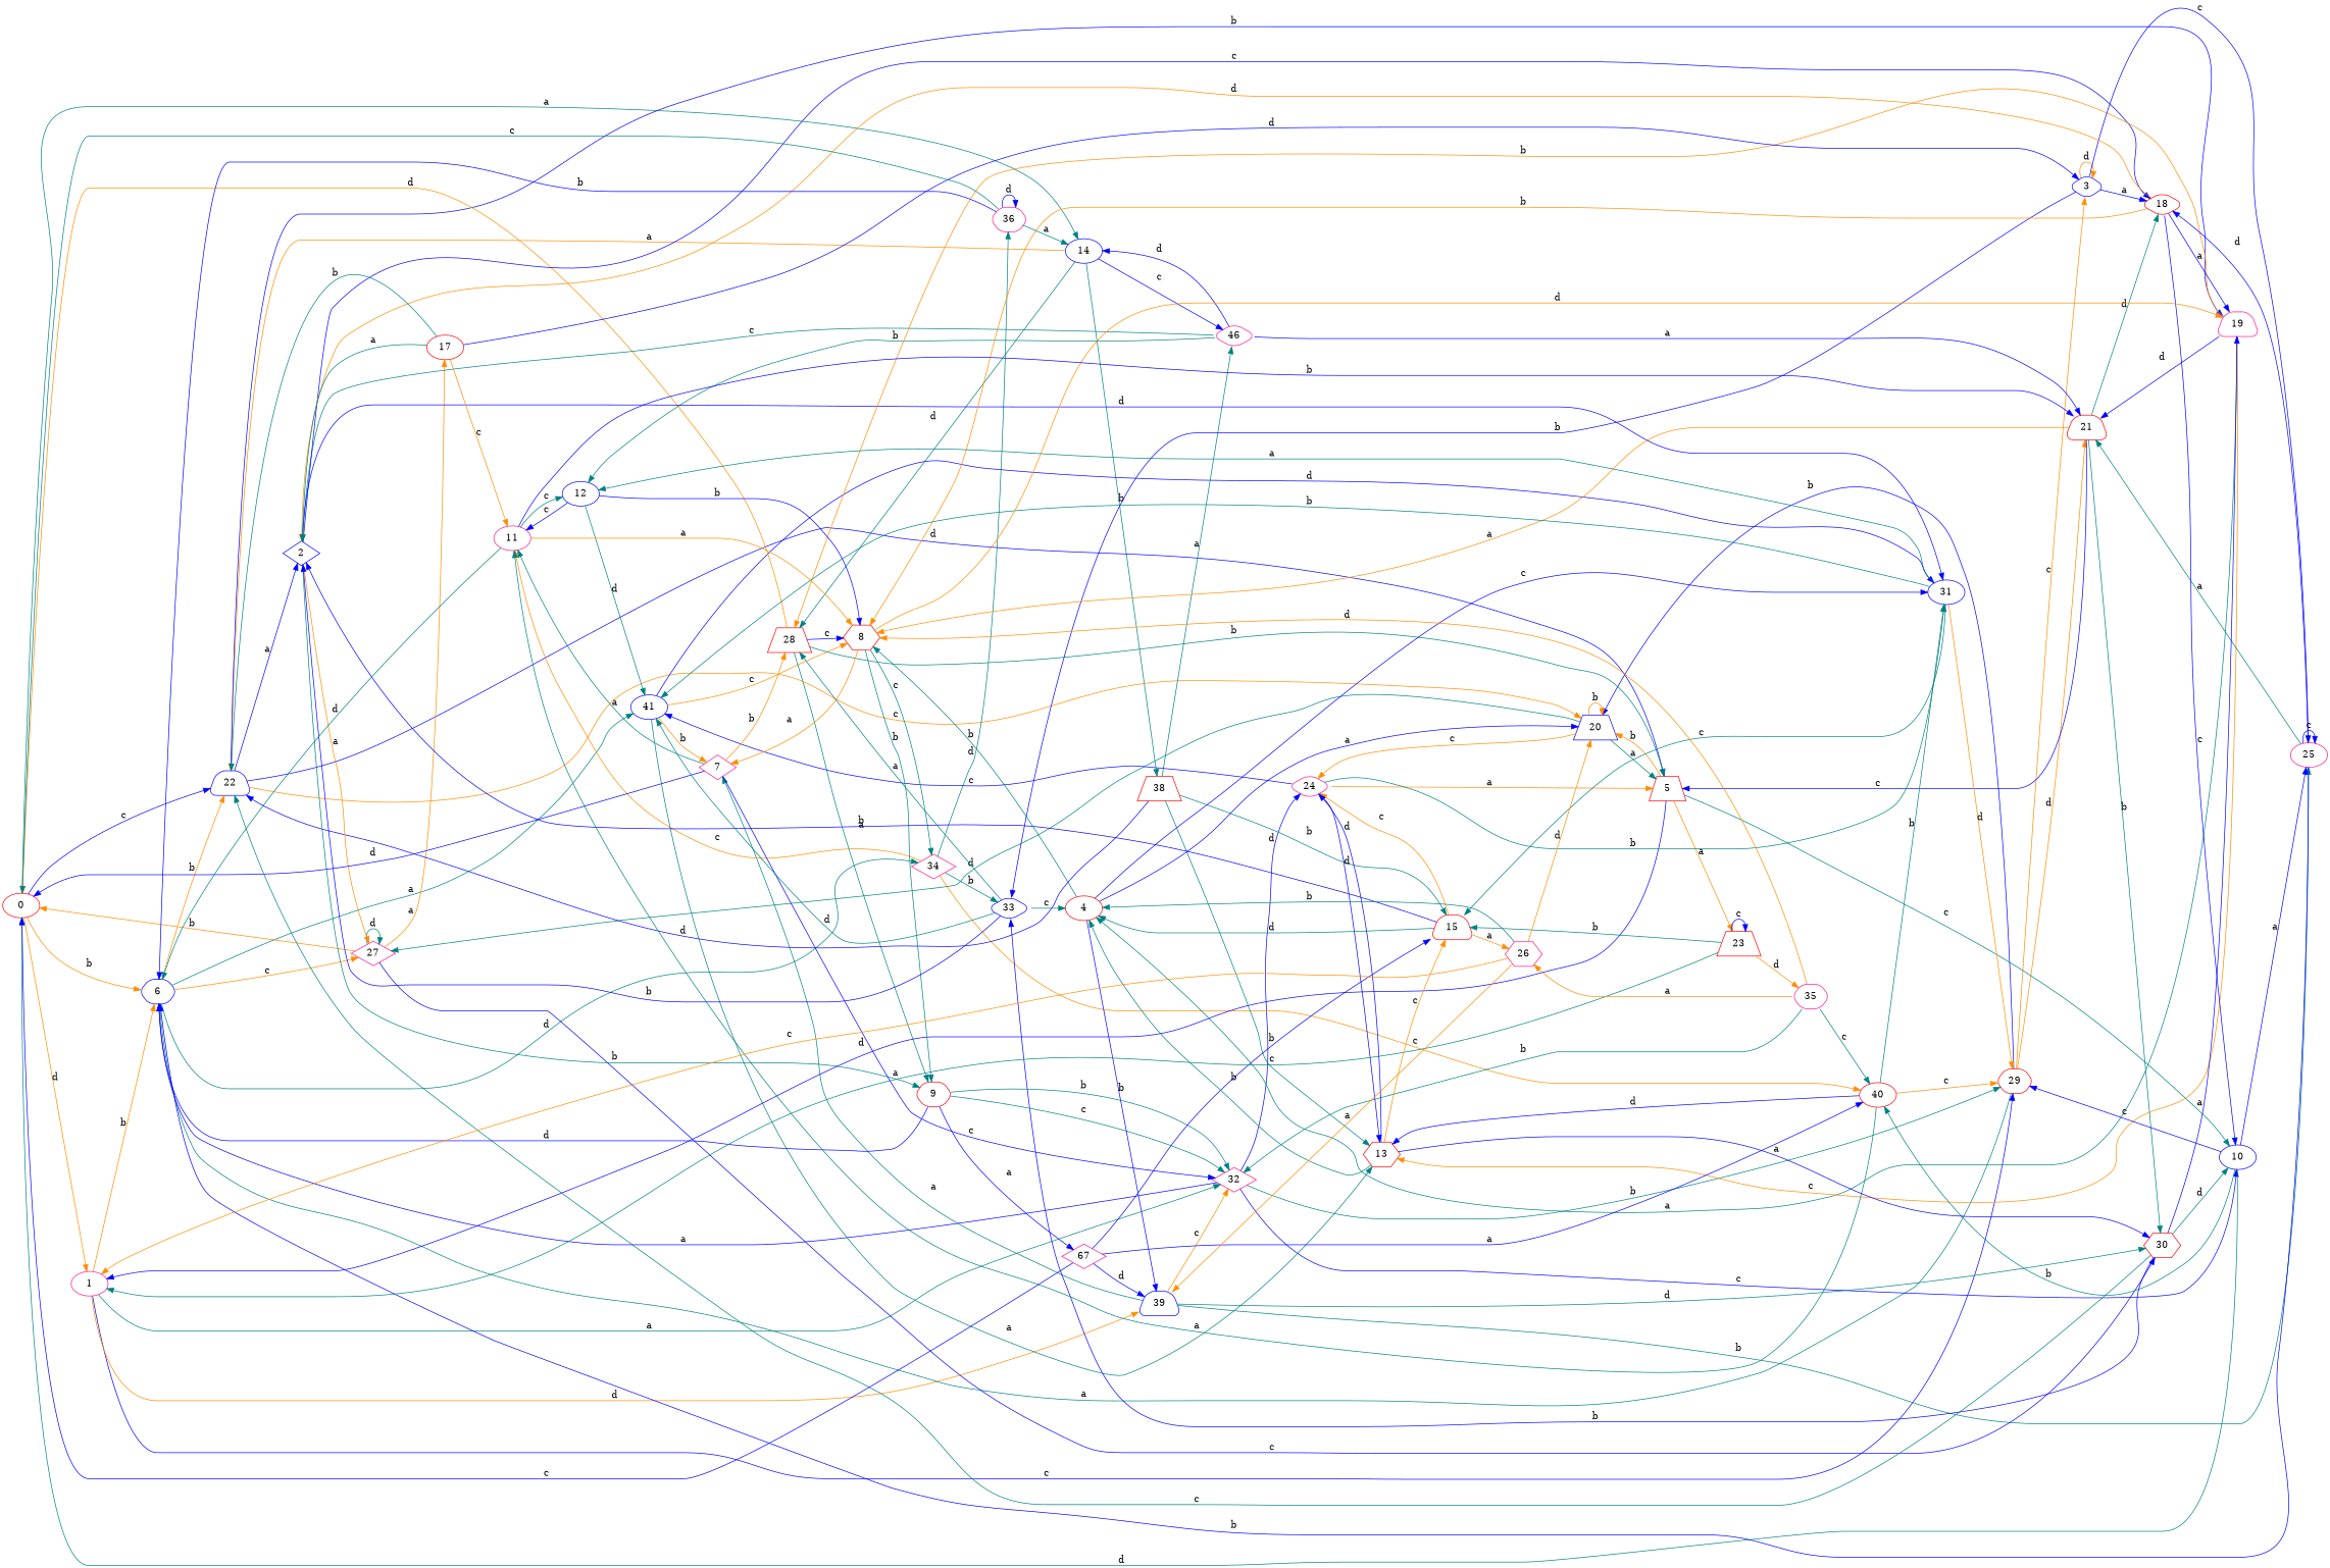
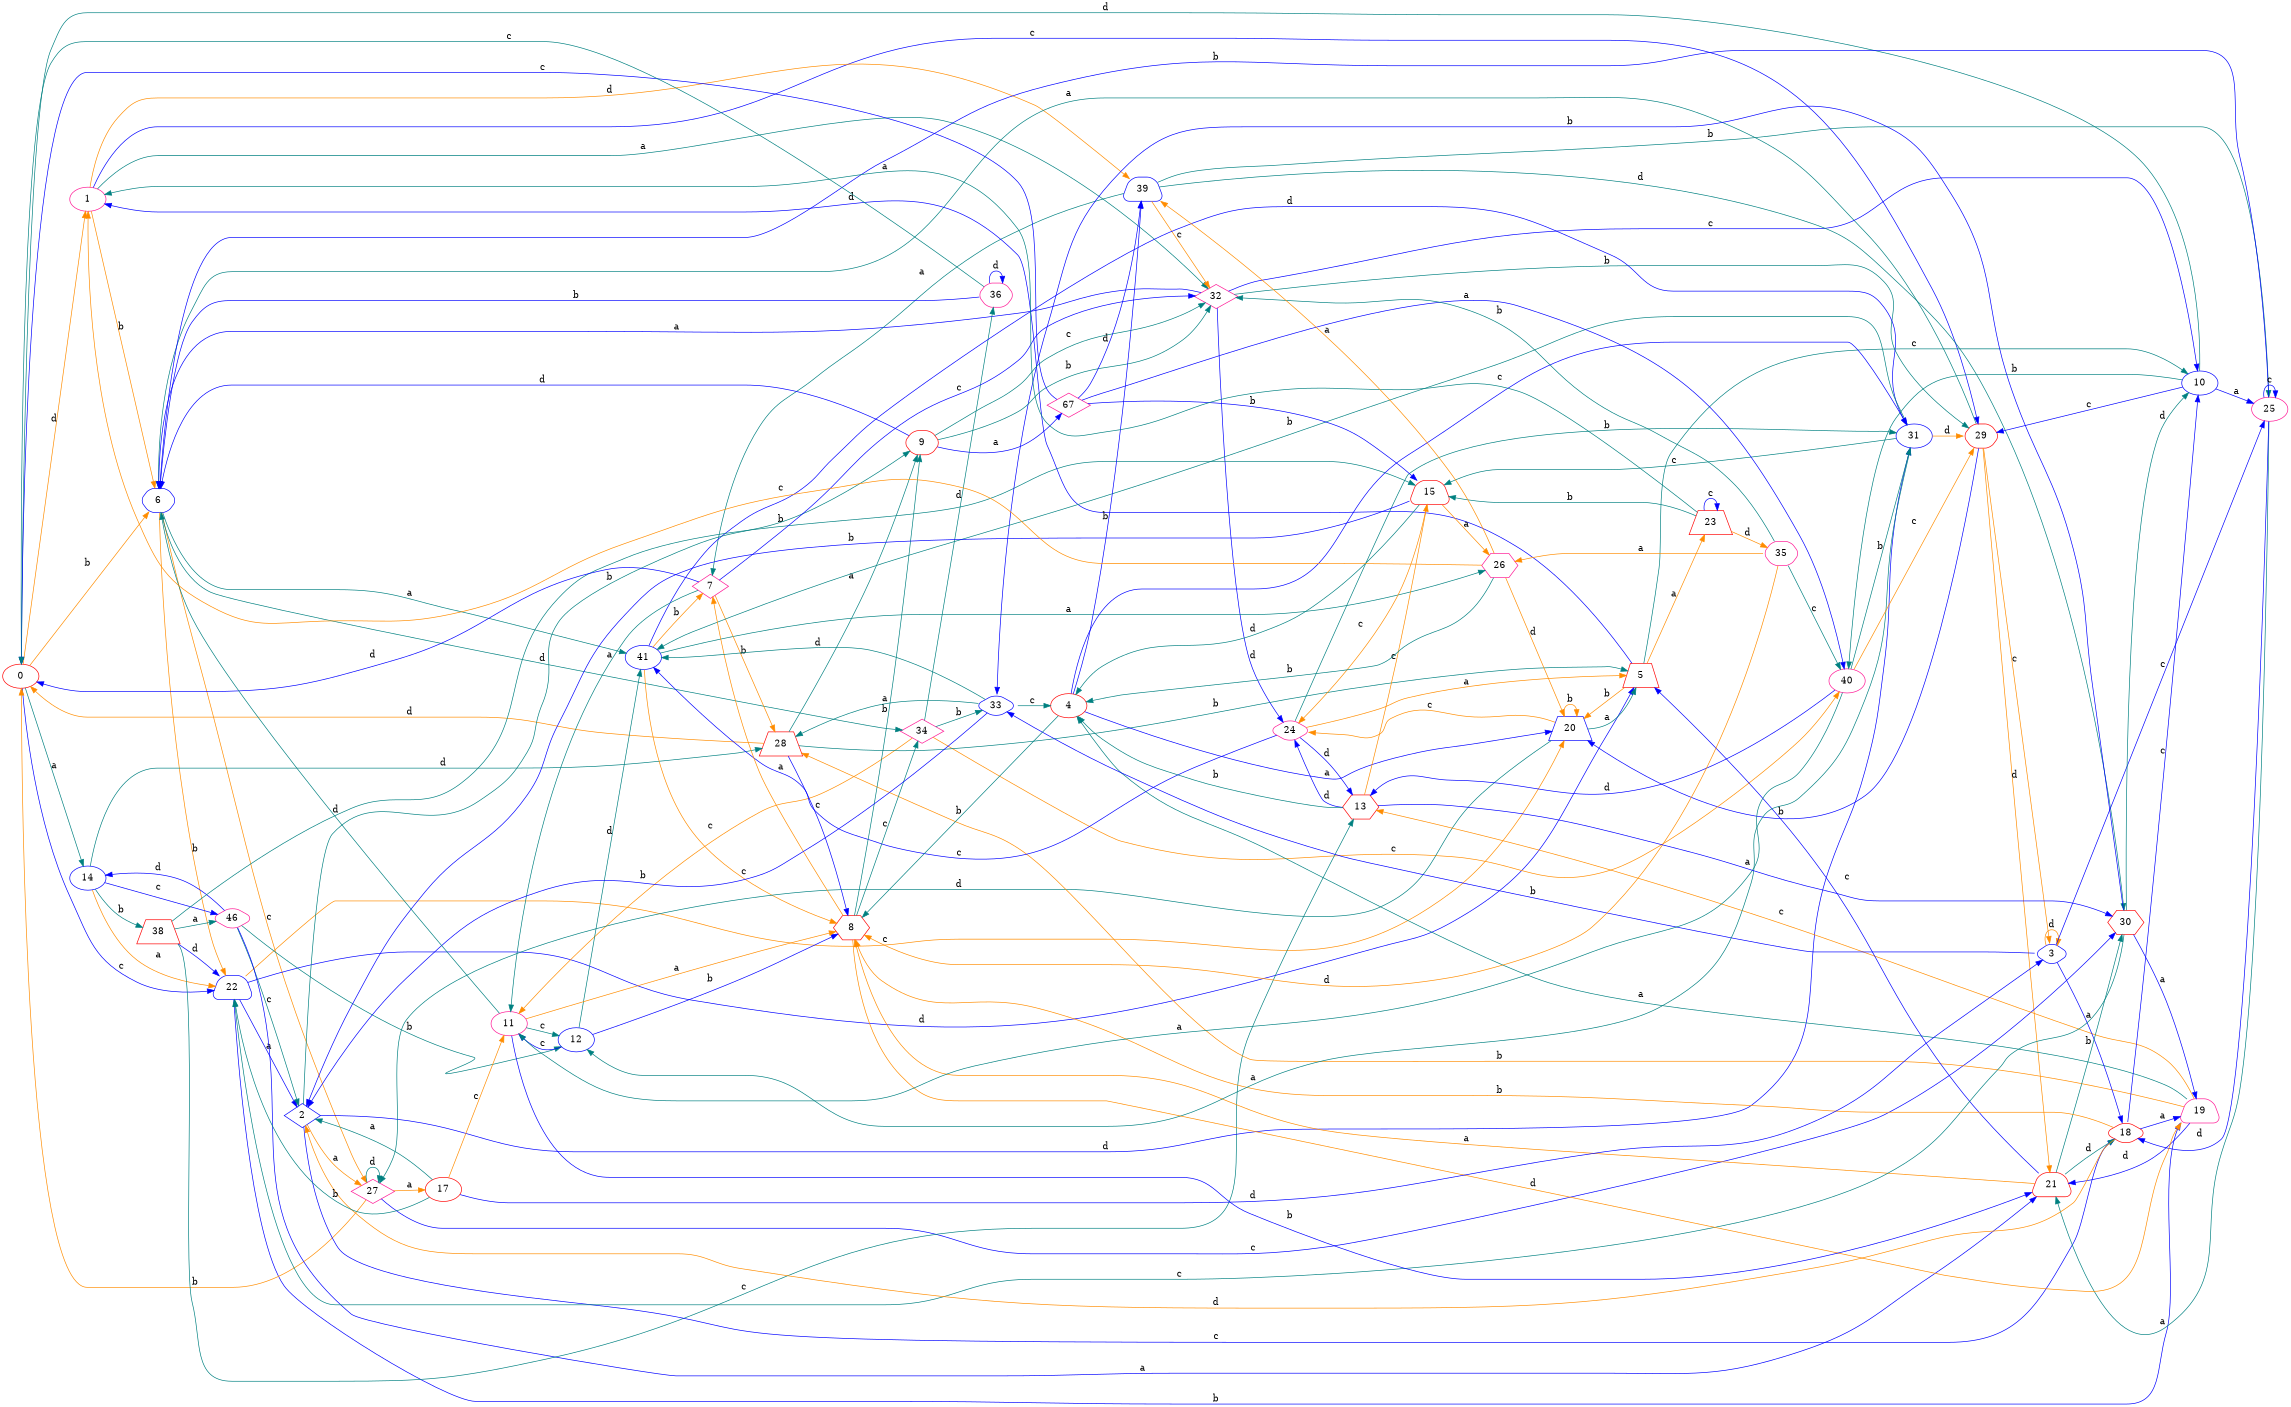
  digraph {
    rankdir=LR
    node [color=red fillcolor=white shape=ellipse style="rounded,filled"]
    edge [color=teal]
    n1 [label=0]
    n2 [color=deeppink label=1 style=filled]
    n3 [color=blue label=6 shape=hexagon]
    n4 [color=blue label=14 style=filled]
    n5 [color=blue label=22 shape=trapezium]
    n6 [label=29 shape=hexagon]
    n7 [color=deeppink label=32 shape=diamond style=filled]
    n8 [color=blue label=39 shape=trapezium]
    n9 [color=deeppink label=27 shape=diamond style=filled]
    n10 [color=deeppink label=34 shape=diamond style=filled]
    n11 [color=blue label=41 style=filled]
    n12 [label=28 shape=trapezium style=filled]
    n13 [color=deeppink label=46 shape=diamond]
    n14 [label=38 shape=trapezium style=filled]
    n15 [color=blue label=2 shape=diamond style=filled]
    n16 [color=blue label=20 shape=trapezium style=filled]
    n17 [label=5 shape=trapezium style=filled]
    n18 [color=deeppink label=19 shape=trapezium]
    n19 [color=blue label=3 shape=diamond]
    n20 [label=21 shape=trapezium]
    n21 [color=blue label=10]
    n22 [color=deeppink label=24 shape=diamond]
    n23 [color=deeppink label=25]
    n24 [color=deeppink label=7 shape=diamond style=filled]
    n25 [label=30 shape=hexagon style=filled]
    n26 [label=9 shape=hexagon]
    n27 [label=18 shape=diamond]
    n28 [color=blue label=31 style=filled]
    n29 [color=deeppink label=67 shape=diamond style=filled]
    n30 [label=8 shape=hexagon style=filled]
    n31 [label=17]
    n32 [color=blue label=12]
    n33 [label=15 shape=trapezium]
    n34 [color=blue label=33 shape=diamond]
    n35 [label=4]
    n36 [label=23 shape=trapezium style=filled]
-   n37 [label=40 style=filled]
+   n37 [color=deeppink label=40 style=filled]
    n38 [color=deeppink label=35 shape=hexagon]
    n39 [color=deeppink label=11]
    n40 [color=deeppink label=36 shape=hexagon]
    n41 [label=13 shape=hexagon style=filled]
    n42 [color=deeppink label=26 shape=hexagon style=filled]
    n1 -> n2 [color=darkorange label=d]
    n1 -> n3 [color=darkorange label=b]
    n1 -> n4 [label=a]
    n1 -> n5 [color=blue label=c]
    n2 -> n3 [color=darkorange label=b]
    n2 -> n6 [color=blue label=c]
    n2 -> n7 [label=a]
    n2 -> n8 [color=darkorange label=d]
    n3 -> n5 [color=darkorange label=b]
    n3 -> n9 [color=darkorange label=c]
    n3 -> n10 [label=d]
    n3 -> n11 [label=a]
    n4 -> n5 [color=darkorange label=a]
    n4 -> n12 [label=d]
    n4 -> n13 [color=blue label=c]
    n4 -> n14 [label=b]
    n5 -> n15 [color=blue label=a]
    n5 -> n16 [color=darkorange label=c]
    n5 -> n17 [color=blue label=d]
    n5 -> n18 [color=blue label=b]
    n6 -> n3 [label=a]
    n6 -> n16 [color=blue label=b]
    n6 -> n19 [color=darkorange label=c]
    n6 -> n20 [color=darkorange label=d]
    n7 -> n3 [color=blue label=a]
    n7 -> n6 [label=b]
    n7 -> n21 [color=blue label=c]
    n7 -> n22 [color=blue label=d]
    n8 -> n7 [color=darkorange label=c]
    n8 -> n23 [label=b]
    n8 -> n24 [label=a]
    n8 -> n25 [label=d]
    n9 -> n1 [color=darkorange label=b]
    n9 -> n9 [label=d]
    n9 -> n25 [color=blue label=c]
    n9 -> n31 [color=darkorange label=a]
    n10 -> n34 [label=b]
    n10 -> n37 [color=darkorange label=c]
    n10 -> n39 [color=darkorange label=c]
    n10 -> n40 [label=d]
    n11 -> n24 [color=darkorange label=b]
    n11 -> n28 [color=blue label=d]
    n11 -> n30 [color=darkorange label=c]
-   n11 -> n41 [label=a]
+   n11 -> n42 [label=a]
    n12 -> n1 [color=darkorange label=d]
    n12 -> n17 [label=b]
    n12 -> n26 [label=a]
    n12 -> n30 [color=blue label=c]
    n13 -> n4 [color=blue label=d]
    n13 -> n15 [label=c]
    n13 -> n20 [color=blue label=a]
    n13 -> n32 [label=b]
    n14 -> n5 [color=blue label=d]
    n14 -> n13 [label=a]
    n14 -> n33 [label=b]
    n14 -> n41 [label=c]
    n15 -> n9 [color=darkorange label=a]
    n15 -> n26 [label=b]
    n15 -> n27 [color=blue label=c]
    n15 -> n28 [color=blue label=d]
    n16 -> n9 [label=d]
    n16 -> n16 [color=darkorange label=b]
    n16 -> n17 [label=a]
    n16 -> n22 [color=darkorange label=c]
    n17 -> n2 [color=blue label=d]
    n17 -> n16 [color=darkorange label=b]
    n17 -> n21 [label=c]
    n17 -> n36 [color=darkorange label=a]
    n18 -> n12 [color=darkorange label=b]
    n18 -> n20 [color=blue label=d]
    n18 -> n35 [label=a]
    n18 -> n41 [color=darkorange label=c]
    n19 -> n19 [color=darkorange label=d]
    n19 -> n23 [color=blue label=c]
    n19 -> n27 [color=blue label=a]
    n19 -> n34 [color=blue label=b]
    n20 -> n17 [color=blue label=c]
    n20 -> n25 [label=b]
    n20 -> n27 [label=d]
    n20 -> n30 [color=darkorange label=a]
    n21 -> n1 [label=d]
    n21 -> n6 [color=blue label=c]
    n21 -> n23 [color=blue label=a]
    n21 -> n37 [label=b]
    n22 -> n11 [color=blue label=c]
    n22 -> n17 [color=darkorange label=a]
    n22 -> n28 [label=b]
    n22 -> n41 [color=blue label=d]
    n23 -> n3 [color=blue label=b]
    n23 -> n20 [label=a]
    n23 -> n23 [color=blue label=c]
    n23 -> n27 [color=blue label=d]
    n24 -> n1 [color=blue label=d]
    n24 -> n7 [color=blue label=c]
    n24 -> n12 [color=darkorange label=b]
    n24 -> n39 [label=a]
    n25 -> n5 [label=c]
    n25 -> n18 [color=blue label=a]
    n25 -> n21 [label=d]
    n25 -> n34 [color=blue label=b]
    n26 -> n3 [color=blue label=d]
    n26 -> n7 [label=b]
    n26 -> n7 [label=c]
    n26 -> n29 [color=blue label=a]
    n27 -> n15 [color=darkorange label=d]
    n27 -> n18 [color=blue label=a]
    n27 -> n21 [color=blue label=c]
    n27 -> n30 [color=darkorange label=b]
    n28 -> n6 [color=darkorange label=d]
    n28 -> n11 [label=b]
    n28 -> n32 [label=a]
    n28 -> n33 [label=c]
    n29 -> n1 [color=blue label=c]
    n29 -> n8 [color=blue label=d]
    n29 -> n33 [color=blue label=b]
    n29 -> n37 [color=blue label=a]
    n30 -> n10 [label=c]
    n30 -> n18 [color=darkorange label=d]
    n30 -> n24 [color=darkorange label=a]
    n30 -> n26 [label=b]
    n31 -> n5 [label=b]
    n31 -> n15 [label=a]
    n31 -> n19 [color=blue label=d]
    n31 -> n39 [color=darkorange label=c]
    n32 -> n11 [label=d]
    n32 -> n30 [color=blue label=b]
    n32 -> n39 [color=blue label=c]
    n33 -> n15 [color=blue label=b]
    n33 -> n22 [color=darkorange label=c]
    n33 -> n35 [label=d]
    n33 -> n42 [color=darkorange label=a]
    n34 -> n11 [label=d]
    n34 -> n12 [label=a]
    n34 -> n15 [color=blue label=b]
    n34 -> n35 [label=c]
    n35 -> n8 [color=blue label=b]
    n35 -> n16 [color=blue label=a]
    n35 -> n28 [color=blue label=c]
    n35 -> n30 [label=b]
    n36 -> n2 [label=a]
    n36 -> n33 [label=b]
    n36 -> n36 [color=blue label=c]
    n36 -> n38 [color=darkorange label=d]
    n37 -> n6 [color=darkorange label=c]
    n37 -> n28 [label=b]
    n37 -> n39 [label=a]
    n37 -> n41 [color=blue label=d]
    n38 -> n7 [label=b]
    n38 -> n30 [color=darkorange label=d]
    n38 -> n37 [label=c]
    n38 -> n42 [color=darkorange label=a]
    n39 -> n3 [label=d]
    n39 -> n20 [color=blue label=b]
    n39 -> n30 [color=darkorange label=a]
    n39 -> n32 [label=c]
    n40 -> n1 [label=c]
    n40 -> n3 [color=blue label=b]
-   n40 -> n4 [label=a]
    n40 -> n40 [color=blue label=d]
    n41 -> n22 [color=blue label=d]
    n41 -> n25 [color=blue label=a]
    n41 -> n33 [color=darkorange label=c]
    n41 -> n35 [label=b]
    n42 -> n2 [color=darkorange label=c]
    n42 -> n8 [color=darkorange label=a]
    n42 -> n16 [color=darkorange label=d]
    n42 -> n35 [label=b]
  }
